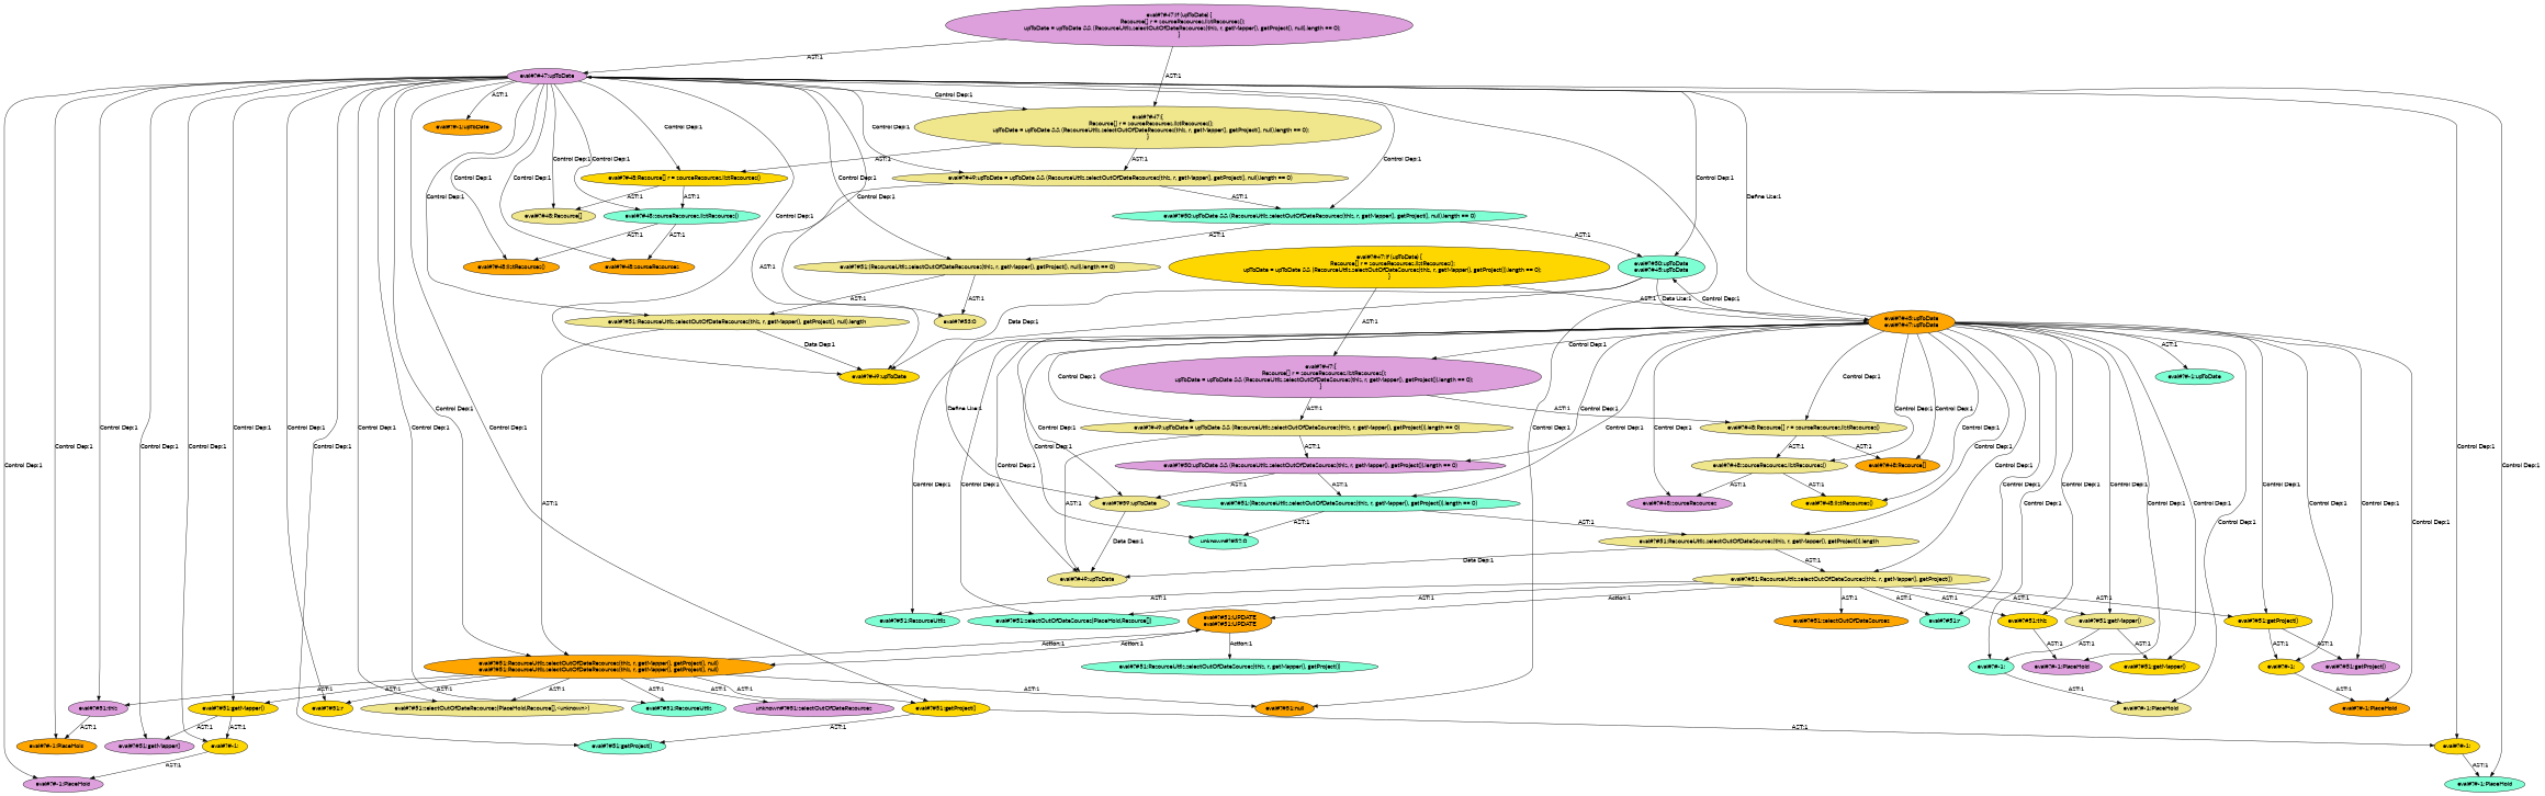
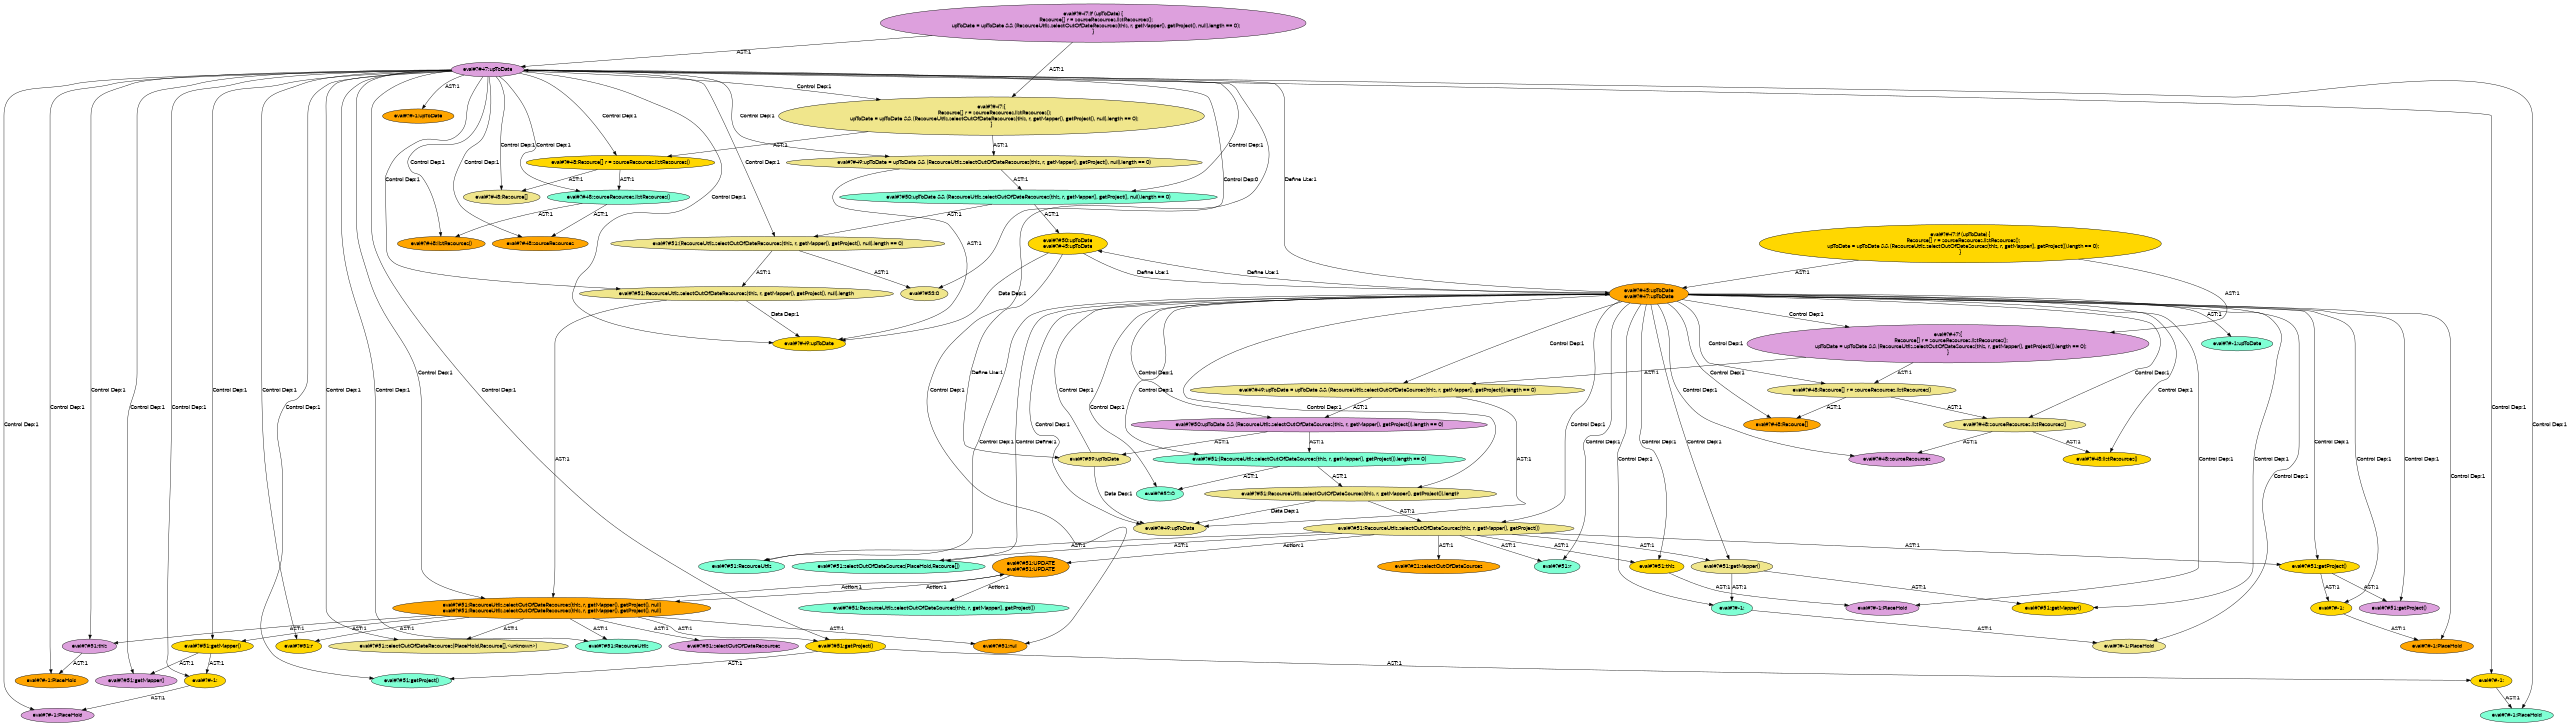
  digraph {
    fontname=Lato
    node [fillcolor=khaki fontname=Lato shape=ellipse style=filled]
    edge [fontname=Lato]
    n1 [fillcolor=orange label="eval#?#51:UPDATE\neval#?#51:UPDATE"]
    n2 [fillcolor=orange label="eval#?#51:ResourceUtils.selectOutOfDateResources(this, r, getMapper(), getProject(), null)\neval#?#51:ResourceUtils.selectOutOfDateResources(this, r, getMapper(), getProject(), null)"]
    n3 [fillcolor=aquamarine label="eval#?#51:ResourceUtils.selectOutOfDateSources(this, r, getMapper(), getProject())"]
    n4 [label="eval#?#51:selectOutOfDateResources(PlaceHold,Resource[],<unknown>)"]
    n5 [fillcolor=aquamarine label="eval#?#51:ResourceUtils"]
    n6 [fillcolor=plum label="eval#?#51:this"]
    n7 [fillcolor=gold label="eval#?#51:r"]
    n8 [fillcolor=gold label="eval#?#51:getMapper()"]
    n9 [fillcolor=gold label="eval#?#51:getProject()"]
    n10 [fillcolor=orange label="eval#?#51:null"]
-   n11 [fillcolor=plum label="unknown#?#51:selectOutOfDateResources"]
+   n11 [fillcolor=plum label="eval#?#51:selectOutOfDateResources"]
    n12 [fillcolor=orange label="eval#?#-1:PlaceHold"]
    n13 [fillcolor=plum label="eval#?#51:getMapper()"]
    n14 [fillcolor=gold label="eval#?#-1:"]
    n15 [fillcolor=aquamarine label="eval#?#51:getProject()"]
    n16 [fillcolor=gold label="eval#?#-1:"]
    n17 [fillcolor=plum label="eval#?#47:upToDate"]
    n18 [fillcolor=orange label="eval#?#-1:upToDate"]
    n19 [label="eval#?#47:\{\n    Resource[] r = sourceResources.listResources();\n    upToDate = upToDate && (ResourceUtils.selectOutOfDateResources(this, r, getMapper(), getProject(), null).length == 0);\n\}"]
    n20 [fillcolor=gold label="eval#?#48:Resource[] r = sourceResources.listResources()"]
    n21 [label="eval#?#48:Resource[]"]
    n22 [fillcolor=aquamarine label="eval#?#48:sourceResources.listResources()"]
    n23 [fillcolor=orange label="eval#?#48:listResources()"]
    n24 [fillcolor=orange label="eval#?#48:sourceResources"]
    n25 [label="eval#?#49:upToDate = upToDate && (ResourceUtils.selectOutOfDateResources(this, r, getMapper(), getProject(), null).length == 0)"]
    n26 [fillcolor=gold label="eval#?#49:upToDate"]
    n27 [fillcolor=aquamarine label="eval#?#50:upToDate && (ResourceUtils.selectOutOfDateResources(this, r, getMapper(), getProject(), null).length == 0)"]
-   n28 [fillcolor=aquamarine label="eval#?#50:upToDate\neval#?#45:upToDate"]
+   n28 [fillcolor=gold label="eval#?#50:upToDate\neval#?#45:upToDate"]
    n29 [label="eval#?#51:(ResourceUtils.selectOutOfDateResources(this, r, getMapper(), getProject(), null).length == 0)"]
    n30 [label="eval#?#51:ResourceUtils.selectOutOfDateResources(this, r, getMapper(), getProject(), null).length"]
    n31 [fillcolor=plum label="eval#?#-1:PlaceHold"]
    n32 [fillcolor=aquamarine label="eval#?#-1:PlaceHold"]
    n33 [label="eval#?#53:0"]
    n34 [fillcolor=orange label="eval#?#45:upToDate\neval#?#47:upToDate"]
    n35 [label="eval#?#59:upToDate"]
    n36 [fillcolor=gold label="eval#?#-1:"]
    n37 [label="eval#?#49:upToDate = upToDate && (ResourceUtils.selectOutOfDateSources(this, r, getMapper(), getProject()).length == 0)"]
    n38 [fillcolor=aquamarine label="eval#?#51:(ResourceUtils.selectOutOfDateSources(this, r, getMapper(), getProject()).length == 0)"]
    n39 [fillcolor=aquamarine label="eval#?#51:selectOutOfDateSources(PlaceHold,Resource[])"]
    n40 [fillcolor=aquamarine label="eval#?#51:r"]
    n41 [label="eval#?#48:Resource[] r = sourceResources.listResources()"]
    n42 [fillcolor=gold label="eval#?#51:getMapper()"]
    n43 [fillcolor=aquamarine label="eval#?#-1:"]
    n44 [fillcolor=plum label="eval#?#50:upToDate && (ResourceUtils.selectOutOfDateSources(this, r, getMapper(), getProject()).length == 0)"]
    n45 [fillcolor=plum label="eval#?#-1:PlaceHold"]
    n46 [label="eval#?#51:ResourceUtils.selectOutOfDateSources(this, r, getMapper(), getProject())"]
    n47 [fillcolor=plum label="eval#?#48:sourceResources"]
    n48 [fillcolor=gold label="eval#?#51:getProject()"]
    n49 [label="eval#?#49:upToDate"]
    n50 [fillcolor=orange label="eval#?#48:Resource[]"]
    n51 [fillcolor=gold label="eval#?#48:listResources()"]
    n52 [fillcolor=aquamarine label="eval#?#-1:upToDate"]
    n53 [fillcolor=orange label="eval#?#-1:PlaceHold"]
    n54 [fillcolor=plum label="eval#?#47:\{\n    Resource[] r = sourceResources.listResources();\n    upToDate = upToDate && (ResourceUtils.selectOutOfDateSources(this, r, getMapper(), getProject()).length == 0);\n\}"]
    n55 [label="eval#?#51:getMapper()"]
    n56 [fillcolor=plum label="eval#?#51:getProject()"]
    n57 [label="eval#?#48:sourceResources.listResources()"]
    n58 [fillcolor=gold label="eval#?#51:this"]
    n59 [label="eval#?#-1:PlaceHold"]
-   n60 [fillcolor=aquamarine label="unknown#?#52:0"]
+   n60 [fillcolor=aquamarine label="eval#?#52:0"]
    n61 [label="eval#?#51:ResourceUtils.selectOutOfDateSources(this, r, getMapper(), getProject()).length"]
    n62 [fillcolor=aquamarine label="eval#?#51:ResourceUtils"]
-   n63 [fillcolor=orange label="eval#?#51:selectOutOfDateSources"]
+   n63 [fillcolor=orange label="eval#?#21:selectOutOfDateSources"]
    n64 [fillcolor=plum label="eval#?#47:if (upToDate) \{\n    Resource[] r = sourceResources.listResources();\n    upToDate = upToDate && (ResourceUtils.selectOutOfDateResources(this, r, getMapper(), getProject(), null).length == 0);\n\}"]
    n65 [fillcolor=gold label="eval#?#47:if (upToDate) \{\n    Resource[] r = sourceResources.listResources();\n    upToDate = upToDate && (ResourceUtils.selectOutOfDateSources(this, r, getMapper(), getProject()).length == 0);\n\}"]
    n1 -> n2 [label="Action:1"]
    n1 -> n3 [label="Action:1"]
    n2 -> n1 [label="Action:1"]
    n2 -> n4 [label="AST:1"]
    n2 -> n5 [label="AST:1"]
    n2 -> n6 [label="AST:1"]
    n2 -> n7 [label="AST:1"]
    n2 -> n8 [label="AST:1"]
    n2 -> n9 [label="AST:1"]
    n2 -> n10 [label="AST:1"]
    n2 -> n11 [label="AST:1"]
    n6 -> n12 [label="AST:1"]
    n8 -> n13 [label="AST:1"]
    n8 -> n14 [label="AST:1"]
    n9 -> n15 [label="AST:1"]
    n9 -> n16 [label="AST:1"]
    n14 -> n31 [label="AST:1"]
    n16 -> n32 [label="AST:1"]
    n17 -> n2 [label="Control Dep:1"]
    n17 -> n4 [label="Control Dep:1"]
    n17 -> n5 [label="Control Dep:1"]
    n17 -> n6 [label="Control Dep:1"]
    n17 -> n7 [label="Control Dep:1"]
    n17 -> n8 [label="Control Dep:1"]
    n17 -> n9 [label="Control Dep:1"]
    n17 -> n10 [label="Control Dep:1"]
    n17 -> n12 [label="Control Dep:1"]
    n17 -> n13 [label="Control Dep:1"]
    n17 -> n14 [label="Control Dep:1"]
    n17 -> n15 [label="Control Dep:1"]
    n17 -> n16 [label="Control Dep:1"]
    n17 -> n18 [label="AST:1"]
    n17 -> n19 [label="Control Dep:1"]
    n17 -> n20 [label="Control Dep:1"]
    n17 -> n21 [label="Control Dep:1"]
    n17 -> n22 [label="Control Dep:1"]
    n17 -> n23 [label="Control Dep:1"]
    n17 -> n24 [label="Control Dep:1"]
    n17 -> n25 [label="Control Dep:1"]
    n17 -> n26 [label="Control Dep:1"]
    n17 -> n27 [label="Control Dep:1"]
-   n17 -> n28 [label="Control Dep:1"]
    n17 -> n29 [label="Control Dep:1"]
    n17 -> n30 [label="Control Dep:1"]
    n17 -> n31 [label="Control Dep:1"]
    n17 -> n32 [label="Control Dep:1"]
-   n17 -> n33 [label="Control Dep:1"]
+   n17 -> n33 [label="Control Dep:0"]
    n19 -> n20 [label="AST:1"]
    n19 -> n25 [label="AST:1"]
    n20 -> n21 [label="AST:1"]
    n20 -> n22 [label="AST:1"]
    n22 -> n23 [label="AST:1"]
    n22 -> n24 [label="AST:1"]
    n25 -> n26 [label="AST:1"]
    n25 -> n27 [label="AST:1"]
    n27 -> n28 [label="AST:1"]
    n27 -> n29 [label="AST:1"]
    n28 -> n26 [label="Data Dep:1"]
-   n28 -> n34 [label="Data Use:1"]
+   n28 -> n34 [label="Define Use:1"]
    n28 -> n35 [label="Define Use:1"]
    n29 -> n30 [label="AST:1"]
    n29 -> n33 [label="AST:1"]
    n30 -> n2 [label="AST:1"]
    n30 -> n26 [label="Data Dep:1"]
    n34 -> n17 [label="Define Use:1"]
-   n34 -> n28 [label="Control Dep:1"]
-   n34 -> n35 [label="Control Dep:1"]
+   n34 -> n28 [label="Define Use:1"]
+   n35 -> n34 [label="Control Dep:1"]
    n34 -> n36 [label="Control Dep:1"]
    n34 -> n37 [label="Control Dep:1"]
    n34 -> n38 [label="Control Dep:1"]
-   n34 -> n39 [label="Control Dep:1"]
+   n34 -> n39 [label="Control Define:1"]
    n34 -> n40 [label="Control Dep:1"]
    n34 -> n41 [label="Control Dep:1"]
    n34 -> n42 [label="Control Dep:1"]
    n34 -> n43 [label="Control Dep:1"]
    n34 -> n44 [label="Control Dep:1"]
    n34 -> n45 [label="Control Dep:1"]
    n34 -> n46 [label="Control Dep:1"]
    n34 -> n47 [label="Control Dep:1"]
    n34 -> n48 [label="Control Dep:1"]
    n34 -> n49 [label="Control Dep:1"]
    n34 -> n50 [label="Control Dep:1"]
    n34 -> n51 [label="Control Dep:1"]
    n34 -> n52 [label="AST:1"]
    n34 -> n53 [label="Control Dep:1"]
    n34 -> n54 [label="Control Dep:1"]
    n34 -> n55 [label="Control Dep:1"]
    n34 -> n56 [label="Control Dep:1"]
    n34 -> n57 [label="Control Dep:1"]
    n34 -> n58 [label="Control Dep:1"]
    n34 -> n59 [label="Control Dep:1"]
    n34 -> n60 [label="Control Dep:1"]
    n34 -> n61 [label="Control Dep:1"]
    n34 -> n62 [label="Control Dep:1"]
    n35 -> n49 [label="Data Dep:1"]
    n36 -> n53 [label="AST:1"]
    n37 -> n44 [label="AST:1"]
    n37 -> n49 [label="AST:1"]
    n38 -> n60 [label="AST:1"]
    n38 -> n61 [label="AST:1"]
    n41 -> n50 [label="AST:1"]
    n41 -> n57 [label="AST:1"]
    n43 -> n59 [label="AST:1"]
    n44 -> n35 [label="AST:1"]
    n44 -> n38 [label="AST:1"]
    n46 -> n1 [label="Action:1"]
    n46 -> n39 [label="AST:1"]
    n46 -> n40 [label="AST:1"]
    n46 -> n48 [label="AST:1"]
    n46 -> n55 [label="AST:1"]
    n46 -> n58 [label="AST:1"]
    n46 -> n62 [label="AST:1"]
    n46 -> n63 [label="AST:1"]
    n48 -> n36 [label="AST:1"]
    n48 -> n56 [label="AST:1"]
    n54 -> n37 [label="AST:1"]
    n54 -> n41 [label="AST:1"]
    n55 -> n42 [label="AST:1"]
    n55 -> n43 [label="AST:1"]
    n57 -> n47 [label="AST:1"]
    n57 -> n51 [label="AST:1"]
    n58 -> n45 [label="AST:1"]
    n61 -> n46 [label="AST:1"]
    n61 -> n49 [label="Data Dep:1"]
    n64 -> n17 [label="AST:1"]
    n64 -> n19 [label="AST:1"]
    n65 -> n34 [label="AST:1"]
    n65 -> n54 [label="AST:1"]
  }
